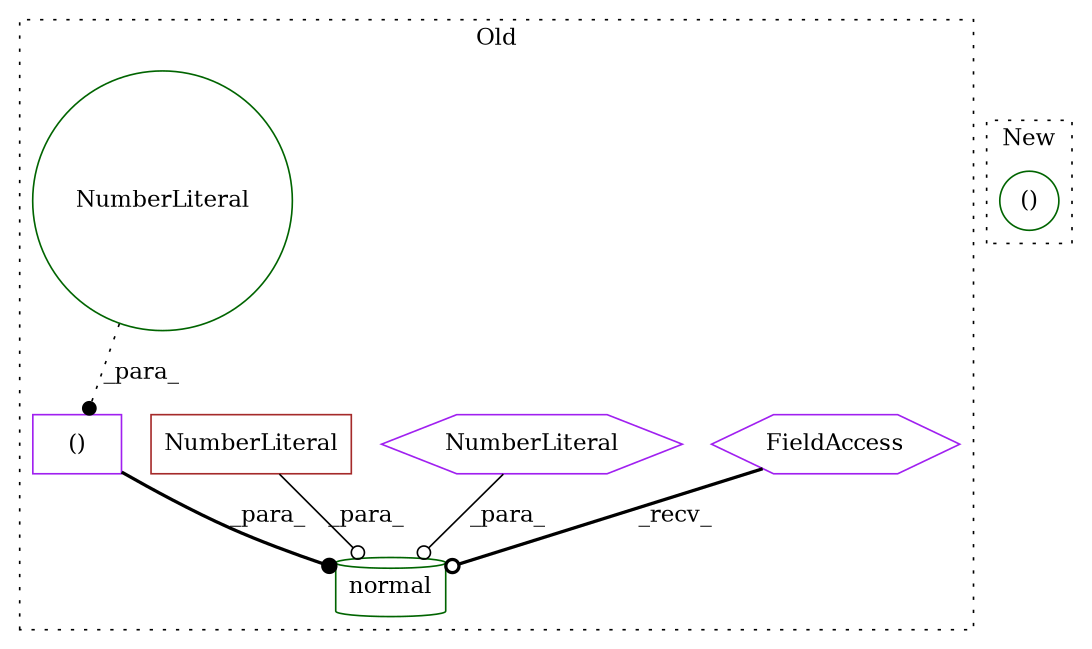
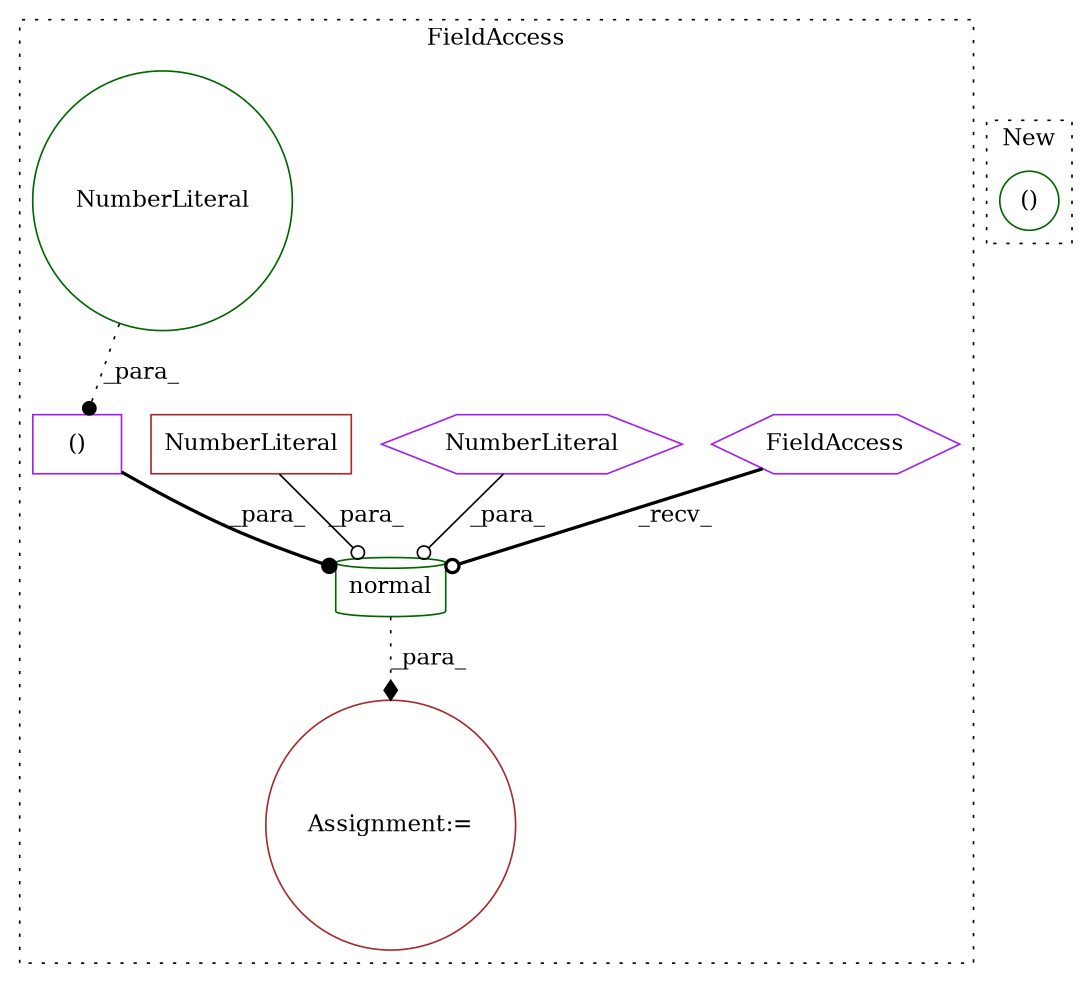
  digraph {
    node [a=34 color=darkgreen l=1 s=5427 shape=circle]
    edge [arrowhead=odot style=dotted]
    n1 [a=32 l="7,2" label=normal s="5411,5455" shape=cylinder]
    n2 [a=22 color=purple l=12 label=FieldAccess s=5398 shape=hexagon]
+   n3 [a=7 color=brown label="Assignment:=" s=5381]
    n4 [color=purple label=NumberLiteral s=5418 shape=hexagon]
    n5 [color=brown label=NumberLiteral s=5420 shape=box]
    n6 [a=106 color=purple l=28 label="()" shape=box]
    n7 [label=NumberLiteral]
    n8 [a=106 l=17 label="()" s=5178]
    subgraph cluster_1 {
-     label=Old
+     label=FieldAccess
      style=dotted
      n1
      n2
+     n3
      n4
      n5
      n6
      n7
    }
    subgraph cluster_2 {
      label=New
      style=dotted
      n8
    }
+   n1 -> n3 [arrowhead=diamond label=_para_]
    n2 -> n1 [label=_recv_ style=bold]
    n4 -> n1 [label=_para_ style=solid]
    n5 -> n1 [label=_para_ style=solid]
    n6 -> n1 [arrowhead=dot label=_para_ style=bold]
    n7 -> n6 [arrowhead=dot label=_para_]
  }
